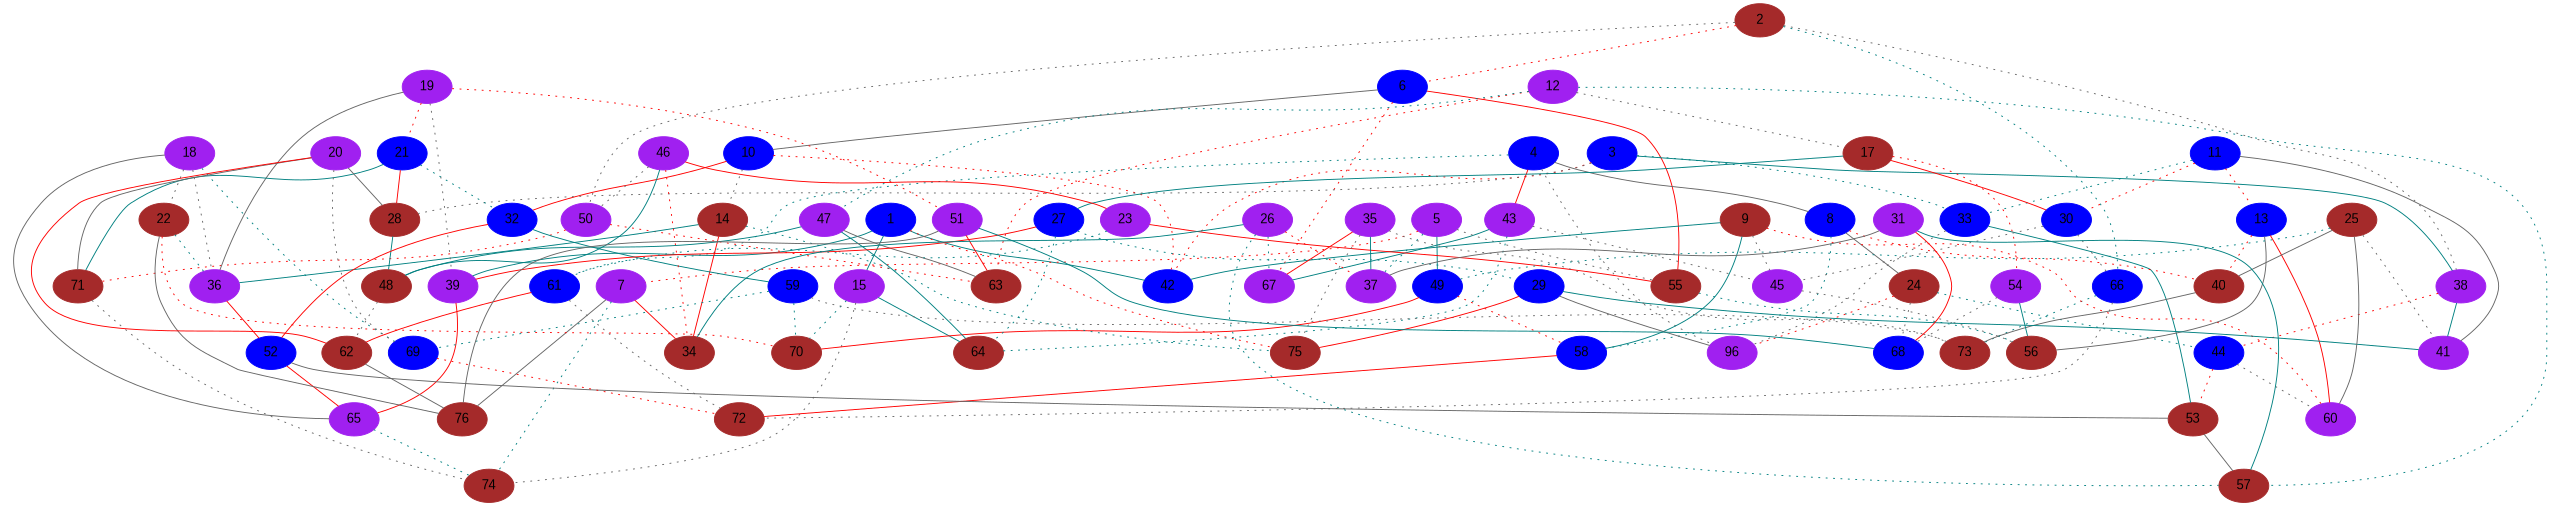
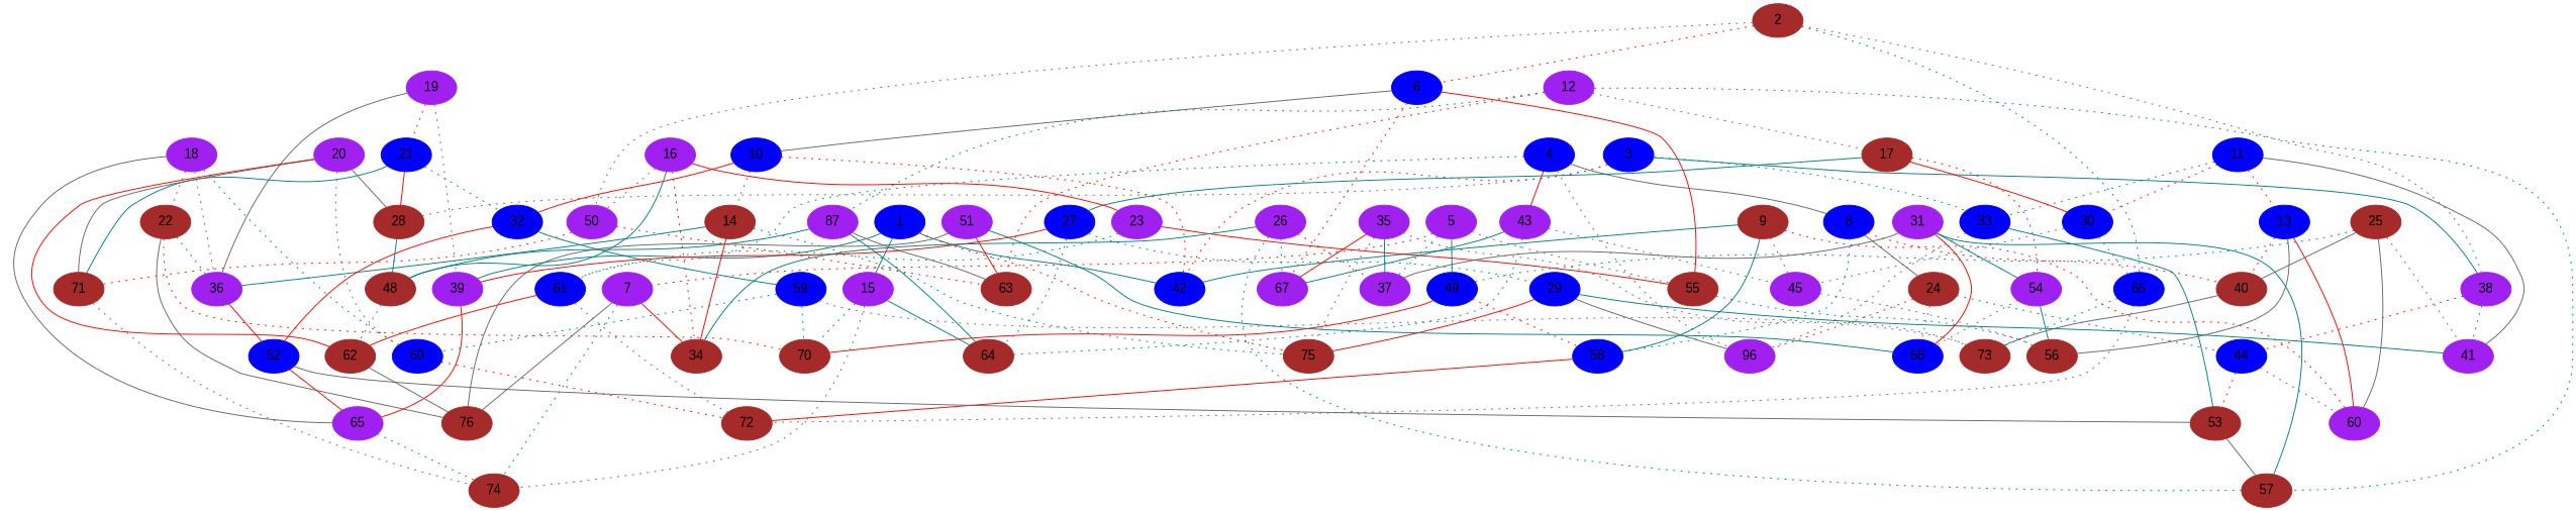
  graph {
    fontname="Liberation Sans"
    node [color=purple fontname="Liberation Sans" style=filled]
    edge [color=teal fontname="Liberation Sans" style=dotted]
    1 [color=blue]
    15
    39
    42 [color=blue]
    75 [color=brown]
    74 [color=brown]
    64 [color=brown]
    70 [color=brown]
    65
    2 [color=brown]
    6 [color=blue]
    38
    50
    66 [color=blue]
    55 [color=brown]
    10 [color=blue]
    67
    41
    44 [color=blue]
    63 [color=brown]
    71 [color=brown]
    73 [color=brown]
    72 [color=brown]
    3 [color=blue]
    28 [color=brown]
    33 [color=blue]
    48 [color=brown]
    n28 [label=96]
    53 [color=brown]
    4 [color=blue]
    8 [color=blue]
    43
    61 [color=blue]
    24 [color=brown]
    40 [color=brown]
    58 [color=blue]
    45
    62 [color=brown]
    5
    7
    37
    49 [color=blue]
    34 [color=brown]
    76 [color=brown]
    56 [color=brown]
    14 [color=brown]
    32 [color=blue]
    68 [color=blue]
    9 [color=brown]
    60
    36
    52 [color=blue]
    59 [color=blue]
    11 [color=blue]
    13 [color=blue]
    30 [color=blue]
    17 [color=brown]
    12
-   47
+   47 [label=87]
    57 [color=brown]
    27 [color=blue]
    54
-   16 [label=46]
+   16
    23
    29 [color=blue]
    18
    22 [color=brown]
    69 [color=blue]
    19
    21 [color=blue]
    51
    20
    25 [color=brown]
    26
    31
    35
    1 -- 15 [style=solid]
    1 -- 39 [style=solid]
    1 -- 42 [style=solid]
    1 -- 75 [color=red]
    15 -- 74 [color=gray40]
    15 -- 64 [style=solid]
    15 -- 70
    39 -- 65 [color=red style=solid]
    65 -- 74
    2 -- 6 [color=red]
    2 -- 38 [color=gray40]
    2 -- 50 [color=gray40]
    2 -- 66
    6 -- 55 [color=red style=solid]
    6 -- 10 [color=gray40 style=solid]
    6 -- 67 [color=red]
-   38 -- 41 [style=solid]
+   38 -- 41
    38 -- 44 [color=red]
    50 -- 63 [color=red]
    50 -- 71 [color=red]
    66 -- 73
    66 -- 72 [color=gray40]
    55 -- 56
    10 -- 42 [color=red]
    10 -- 14 [color=gray40]
    10 -- 32 [color=red style=solid]
    44 -- 53 [color=red]
    44 -- 60 [color=gray40]
    71 -- 74 [color=gray40]
    3 -- 42 [color=red]
    3 -- 38 [style=solid]
    3 -- 28 [color=gray40]
    3 -- 33
    28 -- 48 [style=solid]
    33 -- n28 [color=gray40]
    33 -- 53 [style=solid]
    48 -- 62 [color=gray40]
    53 -- 57 [color=gray40 style=solid]
    4 -- n28 [color=gray40]
    4 -- 8 [color=gray40 style=solid]
    4 -- 43 [color=red style=solid]
    4 -- 61
    8 -- 24 [color=gray40 style=solid]
    8 -- 40 [color=red]
    8 -- 58
    43 -- 64
    43 -- 67 [style=solid]
    43 -- 45 [color=gray40]
    61 -- 72 [color=gray40]
    61 -- 62 [color=red style=solid]
    24 -- 44
    24 -- n28 [color=red]
    24 -- 68 [color=gray40]
    40 -- 73 [color=gray40 style=solid]
    58 -- 72 [color=red style=solid]
    45 -- 56 [color=gray40]
    62 -- 76 [color=gray40 style=solid]
    5 -- 55 [color=gray40]
    5 -- 7 [color=red]
    5 -- 37
    5 -- 49 [style=solid]
    7 -- 74
    7 -- 34 [color=red style=solid]
    7 -- 76 [color=gray40 style=solid]
    49 -- 70 [color=red style=solid]
    49 -- 58 [color=red]
    14 -- 75
    14 -- 34 [color=red style=solid]
    14 -- 36 [style=solid]
    32 -- 52 [color=red style=solid]
    32 -- 59 [style=solid]
    9 -- 42 [style=solid]
    9 -- 58 [style=solid]
    9 -- 45 [color=gray40]
    9 -- 60 [color=red]
    36 -- 52 [color=red style=solid]
    52 -- 65 [color=red style=solid]
    52 -- 53 [color=gray40 style=solid]
    59 -- 70
    59 -- 73 [color=gray40]
    59 -- 69
    11 -- 41 [color=gray40 style=solid]
    11 -- 33
    11 -- 13 [color=red]
    11 -- 30 [color=red]
    13 -- 40 [color=red]
    13 -- 56 [color=gray40 style=solid]
    13 -- 60 [color=red style=solid]
    30 -- 66 [color=gray40]
    30 -- 45 [color=gray40]
    17 -- 30 [color=red style=solid]
    17 -- 27 [style=solid]
    17 -- 54 [color=red]
    12 -- 63 [color=red]
    12 -- 17 [color=gray40]
    12 -- 47
    12 -- 57
    47 -- 64 [style=solid]
    47 -- 63 [color=gray40 style=solid]
    47 -- 48 [style=solid]
    27 -- 39 [color=red style=solid]
    27 -- 64
    27 -- 29
    54 -- 56 [style=solid]
    54 -- 68 [color=gray40]
    16 -- 50 [color=gray40]
    16 -- 48 [style=solid]
    16 -- 34 [color=red]
    16 -- 23 [color=red style=solid]
    23 -- 55 [color=red style=solid]
    23 -- 61
    29 -- 75 [color=red style=solid]
    29 -- 41 [style=solid]
    29 -- n28 [color=gray40 style=solid]
    18 -- 65 [color=gray40 style=solid]
    18 -- 36 [color=gray40]
    18 -- 22 [color=gray40]
    18 -- 69
    22 -- 70 [color=red]
    22 -- 76 [color=gray40 style=solid]
    22 -- 36
    69 -- 72 [color=red]
    19 -- 39 [color=gray40]
    19 -- 36 [color=gray40 style=solid]
    19 -- 21 [color=red]
-   19 -- 51 [color=red]
    21 -- 71 [style=solid]
    21 -- 28 [color=red style=solid]
    21 -- 32
    51 -- 63 [color=red style=solid]
    51 -- 76 [color=gray40 style=solid]
    51 -- 68 [style=solid]
    20 -- 71 [color=gray40 style=solid]
    20 -- 28 [color=gray40 style=solid]
    20 -- 62 [color=red style=solid]
    20 -- 69 [color=gray40]
    25 -- 41 [color=gray40]
    25 -- 40 [color=gray40 style=solid]
    25 -- 49
    25 -- 60 [color=gray40 style=solid]
    26 -- 67
    26 -- 37 [color=red]
    26 -- 34 [style=solid]
    26 -- 57
    31 -- 37 [color=gray40 style=solid]
    31 -- 68 [color=red style=solid]
    31 -- 57 [style=solid]
+   31 -- 54 [style=solid]
    35 -- 75 [color=gray40]
    35 -- 67 [color=red style=solid]
    35 -- 73 [color=gray40]
    35 -- 37 [style=solid]
  }
